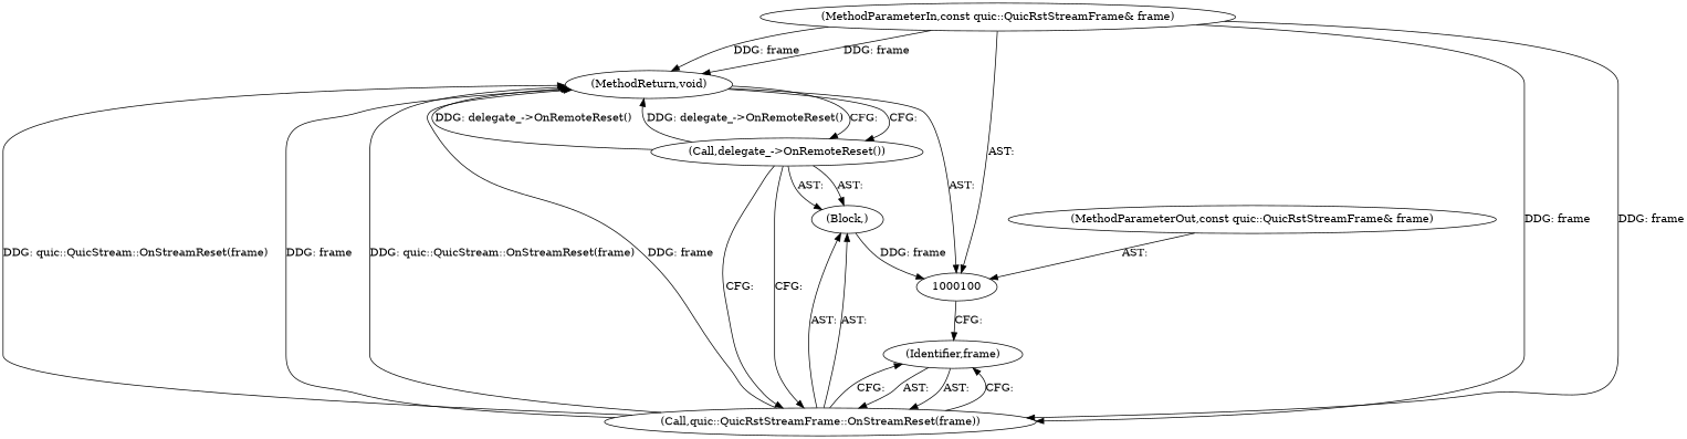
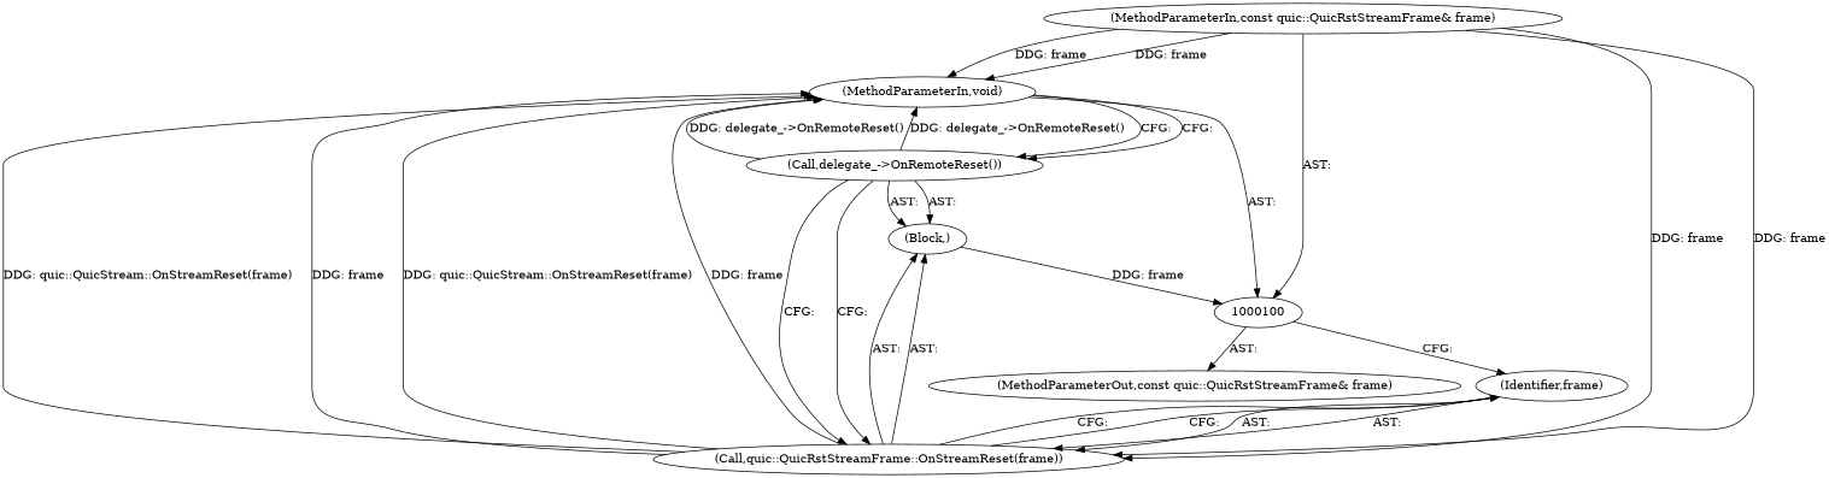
  digraph {
-   n1 [label="(MethodReturn,void)"]
+   n1 [label="(MethodParameterIn,void)"]
    n2 [label="(Call,delegate_->OnRemoteReset())"]
    1000100
    n4 [label="(Call,quic::QuicRstStreamFrame::OnStreamReset(frame))"]
    n5 [label="(Block,)"]
    n6 [label="(Identifier,frame)"]
    n7 [label="(MethodParameterIn,const quic::QuicRstStreamFrame& frame)"]
    n8 [label="(MethodParameterOut,const quic::QuicRstStreamFrame& frame)"]
    n1 -> n2 [label="CFG: "]
    n1 -> n2 [label="CFG: "]
    n1 -> 1000100 [label="AST: "]
    n2 -> n1 [label="DDG: delegate_->OnRemoteReset()"]
    n2 -> n1 [label="DDG: delegate_->OnRemoteReset()"]
    n2 -> n4 [label="CFG: "]
    n2 -> n4 [label="CFG: "]
    n2 -> n5 [label="AST: "]
    n2 -> n5 [label="AST: "]
    1000100 -> n6 [label="CFG: "]
    n4 -> n1 [label="DDG: quic::QuicStream::OnStreamReset(frame)"]
    n4 -> n1 [label="DDG: frame"]
    n4 -> n1 [label="DDG: quic::QuicStream::OnStreamReset(frame)"]
    n4 -> n1 [label="DDG: frame"]
    n4 -> n5 [label="AST: "]
    n4 -> n5 [label="AST: "]
    n4 -> n6 [label="CFG: "]
    n4 -> n6 [label="CFG: "]
    n5 -> 1000100 [label="DDG: frame"]
    n6 -> n4 [label="AST: "]
    n6 -> n4 [label="AST: "]
    n7 -> n1 [label="DDG: frame"]
    n7 -> n1 [label="DDG: frame"]
    n7 -> 1000100 [label="AST: "]
    n7 -> n4 [label="DDG: frame"]
    n7 -> n4 [label="DDG: frame"]
-   n8 -> 1000100 [label="AST: "]
+   1000100 -> n8 [label="AST: "]
  }
